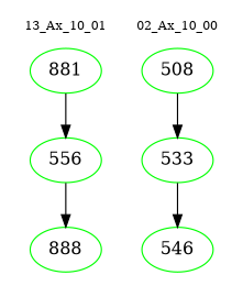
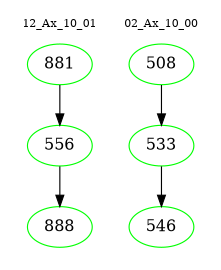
  digraph {
    node [color=green]
    edge [color=black]
    n1 [label=881]
    n2 [label=556]
    n3 [label=888]
    n4 [label=508]
    n5 [label=533]
    n6 [label=546]
    subgraph cluster_1 {
      color=white
      fontsize=10
-     label="13_Ax_10_01"
+     label="12_Ax_10_01"
      n1
      n2
      n3
    }
    subgraph cluster_2 {
      color=white
      fontsize=10
      label="02_Ax_10_00"
      n4
      n5
      n6
    }
    n1 -> n2
    n2 -> n3
    n4 -> n5
    n5 -> n6
  }
